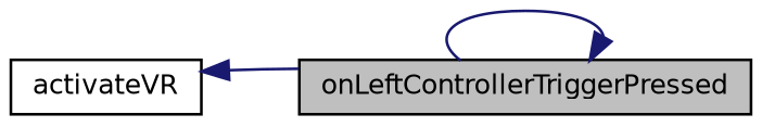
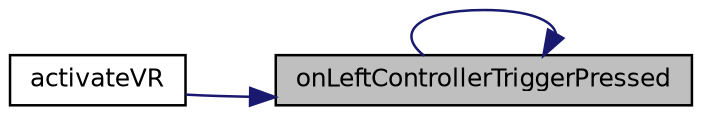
  digraph {
    rankdir=RL
    node [color=black fontname=Helvetica fontsize=10 shape=record]
    edge [color=midnightblue dir=back fontname=Helvetica fontsize=10 labelfontname=Helvetica labelfontsize=10 style=solid]
    n1 [fillcolor=grey75 fontcolor=black height=0.2 label=onLeftControllerTriggerPressed style=filled width=0.4]
    n2 [height=0.2 label=activateVR width=0.4]
    n1 -> n1
-   n2 -> n1
+   n1 -> n2
  }
